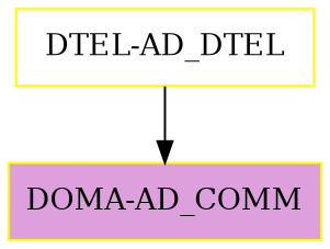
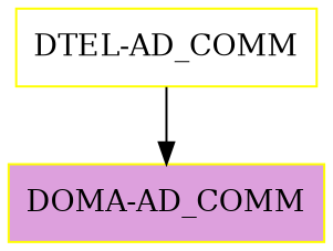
  digraph {
    node [color=yellow shape=box style=filled]
-   "DTEL-AD_COMM" [fillcolor=white label="DTEL-AD_DTEL"]
+   "DTEL-AD_COMM" [fillcolor=white]
    "DOMA-AD_COMM" [fillcolor=plum]
    "DTEL-AD_COMM" -> "DOMA-AD_COMM"
  }
